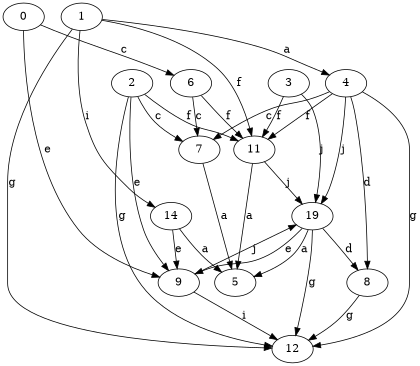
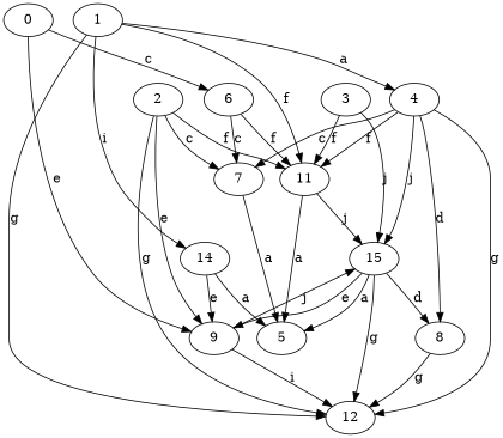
  strict digraph {
    3
    11
-   15 [label=19]
+   15
    5
    8
    12
    9
    4
    7
    6
    0
    14
    1
    2
    3 -> 11 [label=f]
    3 -> 15 [label=j]
    11 -> 15 [label=j]
    11 -> 5 [label=a]
    15 -> 5 [label=a]
    15 -> 8 [label=d]
    15 -> 12 [label=g]
    15 -> 9 [label=e]
    8 -> 12 [label=g]
    9 -> 15 [label=j]
    9 -> 12 [label=i]
    4 -> 11 [label=f]
    4 -> 15 [label=j]
    4 -> 8 [label=d]
    4 -> 12 [label=g]
    4 -> 7 [label=c]
    7 -> 5 [label=a]
    6 -> 11 [label=f]
    6 -> 7 [label=c]
    0 -> 9 [label=e]
    0 -> 6 [label=c]
    14 -> 5 [label=a]
    14 -> 9 [label=e]
    1 -> 11 [label=f]
    1 -> 12 [label=g]
    1 -> 4 [label=a]
    1 -> 14 [label=i]
    2 -> 11 [label=f]
    2 -> 12 [label=g]
    2 -> 9 [label=e]
    2 -> 7 [label=c]
  }
